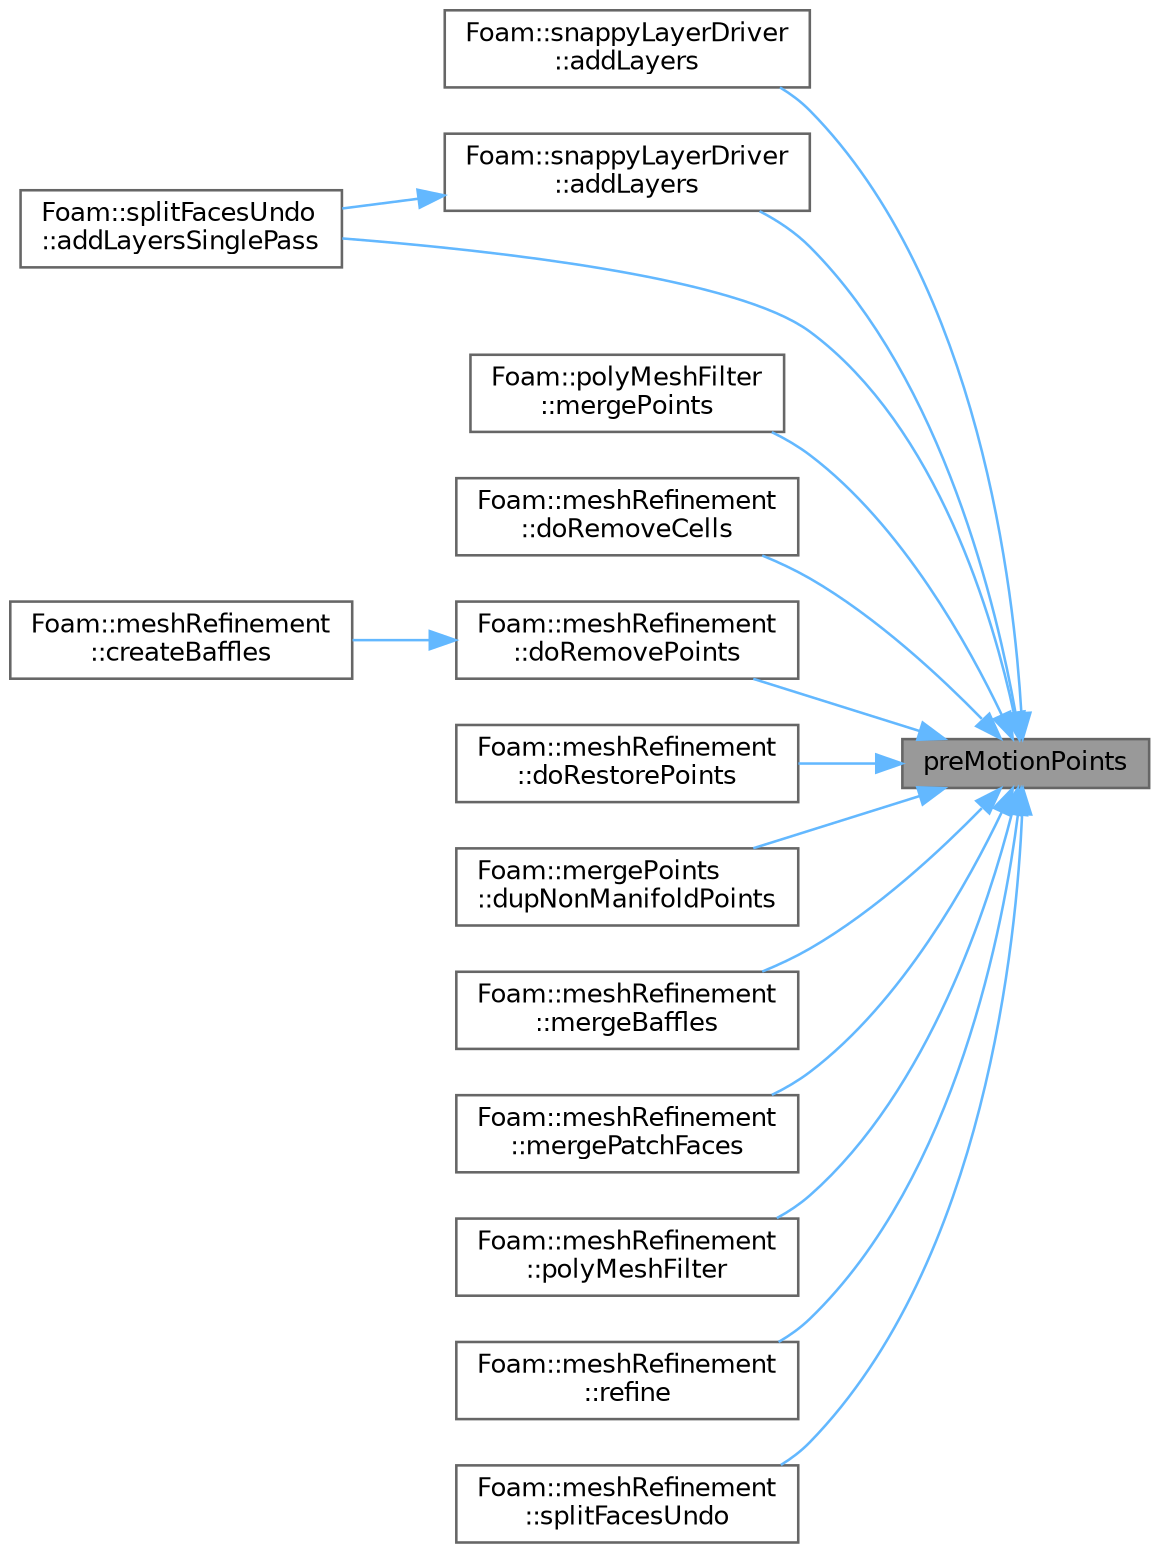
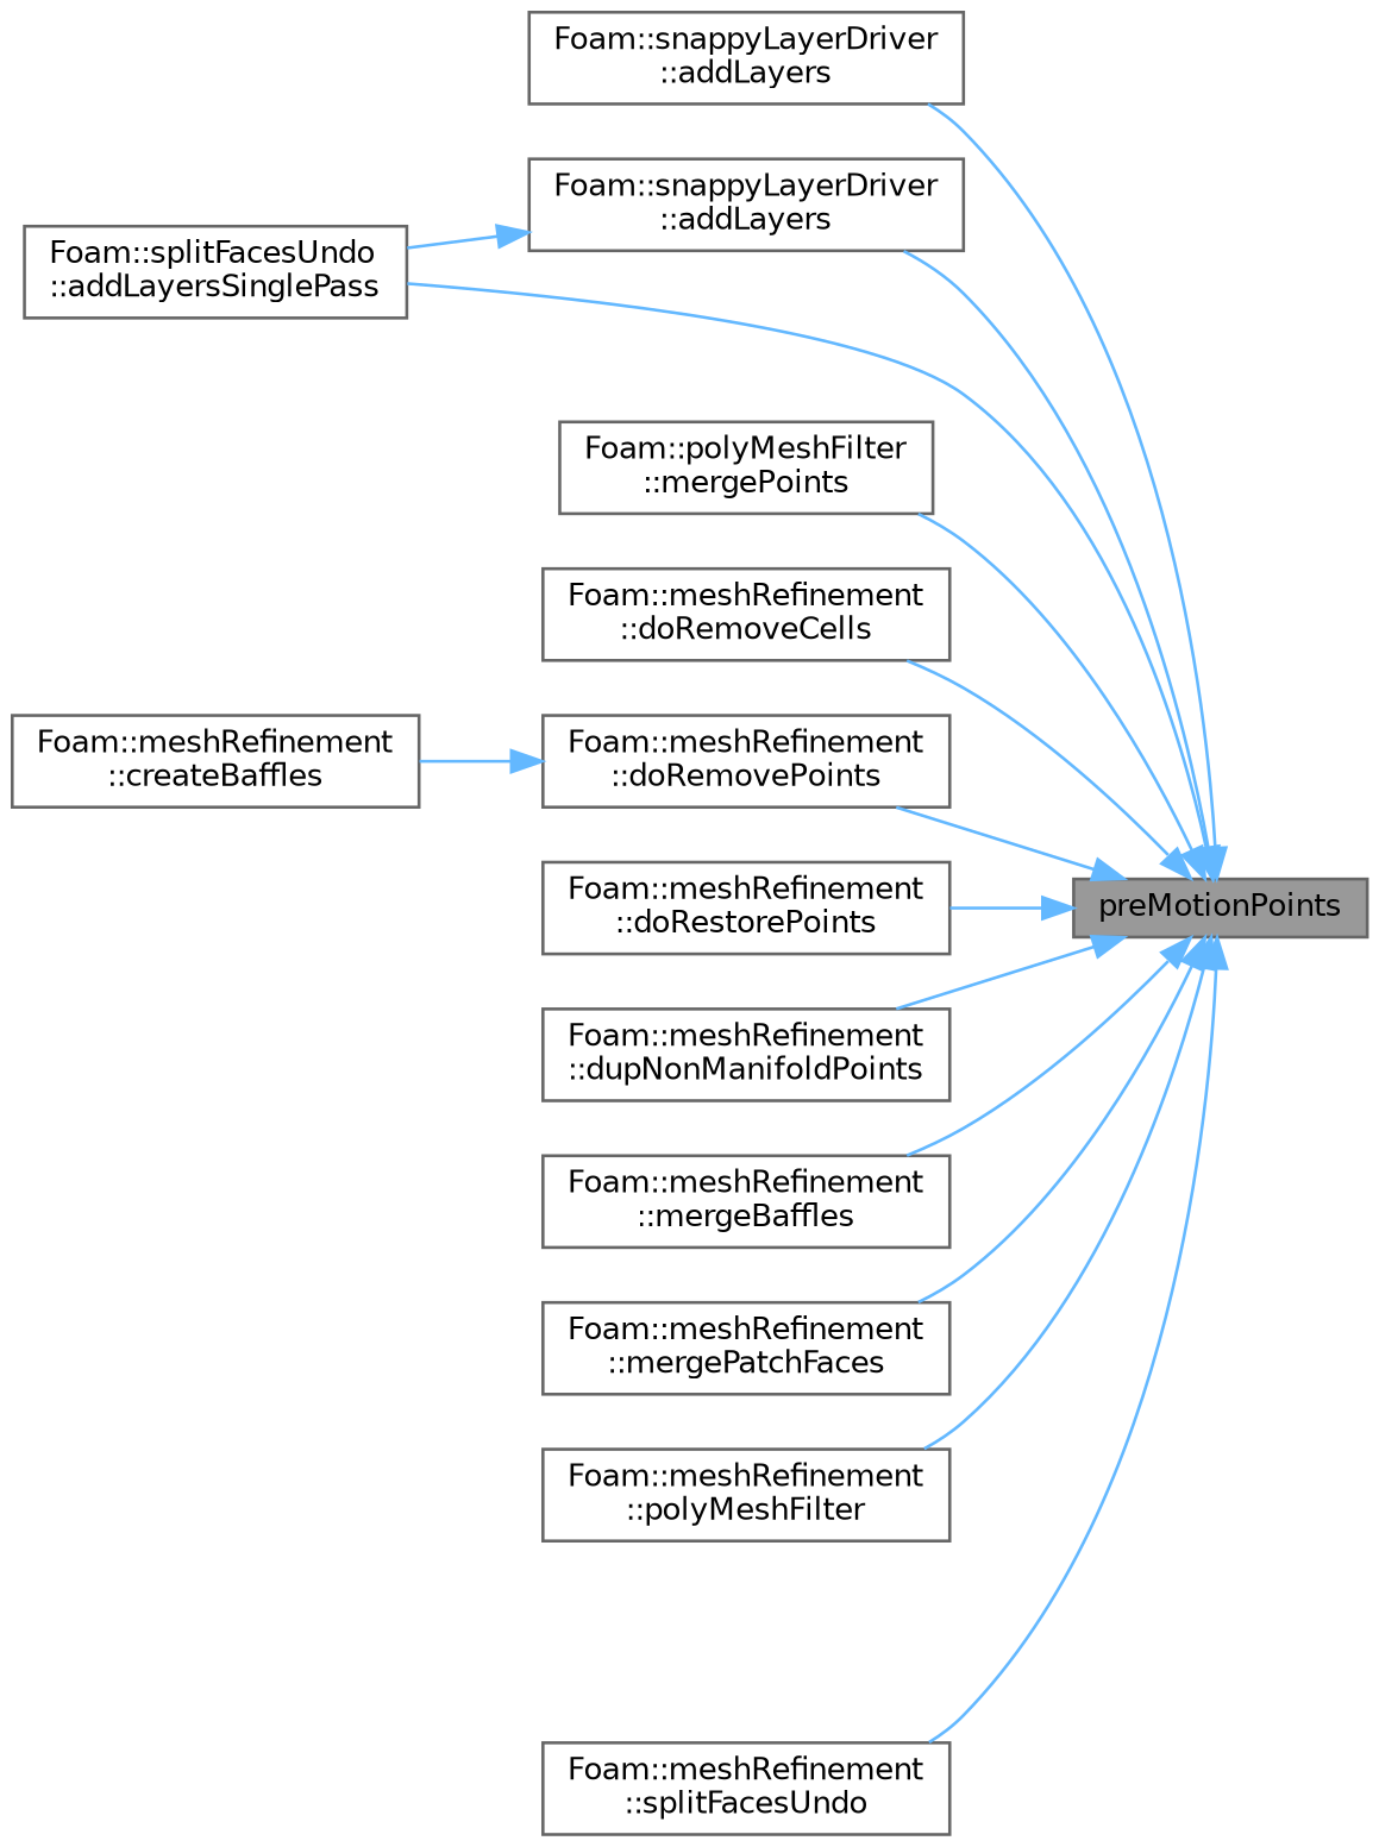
  digraph {
    rankdir=RL
    node [color=grey40 fillcolor=white fontname=Helvetica fontsize=10 shape=box style=filled]
    edge [color=steelblue1 dir=back fontname=Helvetica fontsize=10 labelfontname=Helvetica labelfontsize=10 style=solid]
    n1 [color=gray40 fillcolor=grey60 fontcolor=black height=0.2 label=preMotionPoints width=0.4]
    n2 [height=0.2 label="Foam::snappyLayerDriver\l::addLayers" width=0.4]
    n3 [height=0.2 label="Foam::snappyLayerDriver\l::addLayers" width=0.4]
    n4 [height=0.2 label="Foam::splitFacesUndo\l::addLayersSinglePass" width=0.4]
    n5 [height=0.2 label="Foam::polyMeshFilter\l::mergePoints" width=0.4]
    n6 [height=0.2 label="Foam::meshRefinement\l::doRemoveCells" width=0.4]
    n7 [height=0.2 label="Foam::meshRefinement\l::doRemovePoints" width=0.4]
    n8 [height=0.2 label="Foam::meshRefinement\l::doRestorePoints" width=0.4]
-   n9 [height=0.2 label="Foam::mergePoints\l::dupNonManifoldPoints" width=0.4]
+   n9 [height=0.2 label="Foam::meshRefinement\l::dupNonManifoldPoints" width=0.4]
    n10 [height=0.2 label="Foam::meshRefinement\l::mergeBaffles" width=0.4]
    n11 [height=0.2 label="Foam::meshRefinement\l::mergePatchFaces" width=0.4]
    n12 [height=0.2 label="Foam::meshRefinement\l::polyMeshFilter" width=0.4]
-   n13 [height=0.2 label="Foam::meshRefinement\l::refine" width=0.4]
    n14 [height=0.2 label="Foam::meshRefinement\l::splitFacesUndo" width=0.4]
    n15 [height=0.2 label="Foam::meshRefinement\l::createBaffles" width=0.4]
    n1 -> n2
    n1 -> n3
    n1 -> n4
    n1 -> n5
    n1 -> n6
    n1 -> n7
    n1 -> n8
    n1 -> n9
    n1 -> n10
    n1 -> n11
    n1 -> n12
-   n1 -> n13
    n1 -> n14
    n3 -> n4
    n7 -> n15
  }
